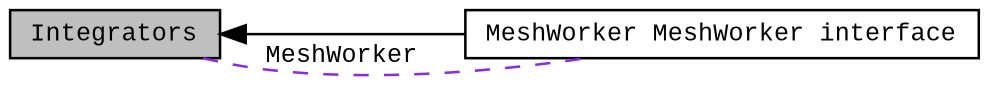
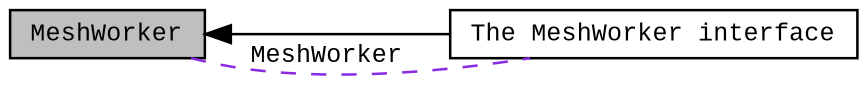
  digraph {
    rankdir=LR
    fontname="Liberation Mono"
    node [color=black fontname="Liberation Mono" fontsize=10 shape=box style=filled]
    edge [fontname="Liberation Mono" fontsize=10 labelfontname=Helvetica labelfontsize=10 shape=plaintext]
-   n1 [fillcolor=white height=0.2 label="MeshWorker MeshWorker interface" width=0.4]
-   n2 [fillcolor=grey75 fontcolor=black height=0.2 label=Integrators width=0.4]
+   n1 [fillcolor=white height=0.2 label="The MeshWorker interface" width=0.4]
+   n2 [fillcolor=grey75 fontcolor=black height=0.2 label=MeshWorker width=0.4]
    n2 -> n1 [dir=back style=solid]
    n2 -> n1 [color=blueviolet dir=none label=MeshWorker style=dashed]
  }
